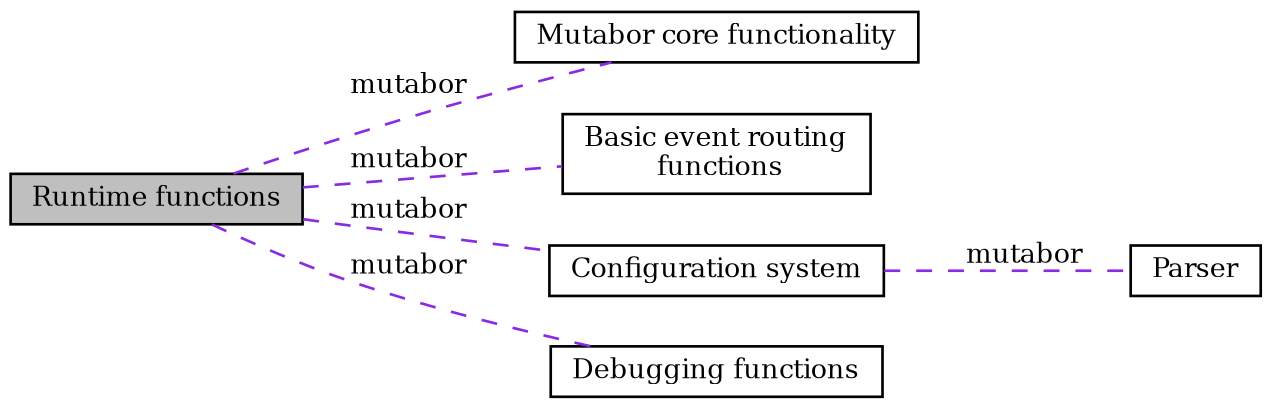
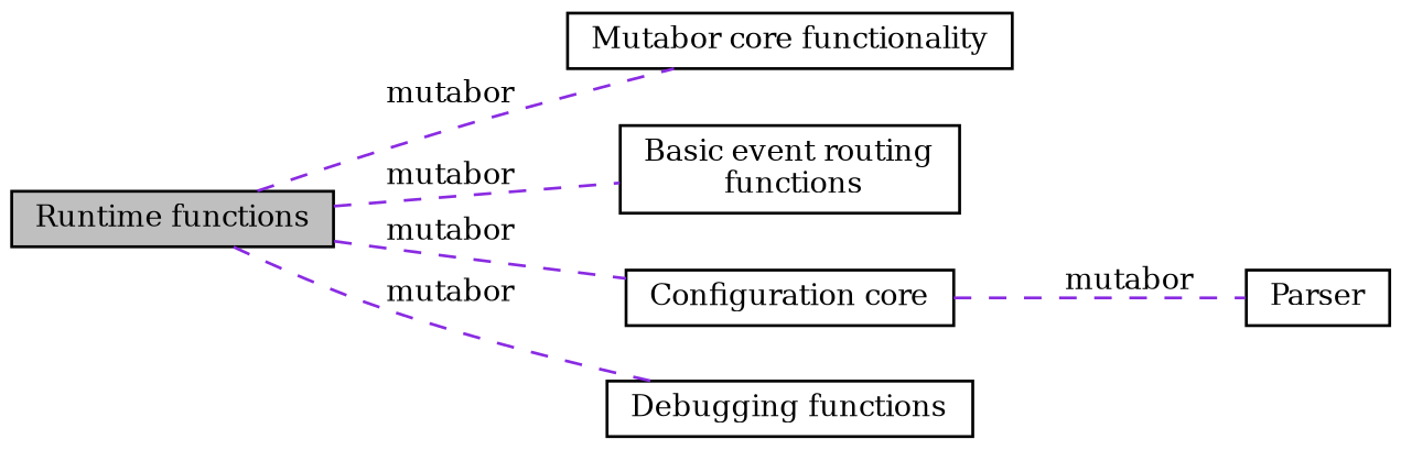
  digraph {
    fontname="DejaVu Serif"
    rankdir=LR
    node [color=black fillcolor=white fontname="DejaVu Serif" fontsize=10 shape=record style=filled]
    edge [color=blueviolet dir=none fontname="DejaVu Serif" fontsize=10 labelfontname=Sans labelfontsize=10 shape=plaintext style=dashed]
    n1 [fillcolor=grey75 fontcolor=black height=0.2 label="Runtime functions" width=0.4]
    n2 [height=0.2 label="Mutabor core functionality" width=0.4]
    n3 [height=0.2 label="Basic event routing\l functions" width=0.4]
-   n4 [height=0.2 label="Configuration system" width=0.4]
+   n4 [height=0.2 label="Configuration core" width=0.4]
    n5 [height=0.2 label="Debugging functions" width=0.4]
    n6 [height=0.2 label=Parser width=0.4]
    n1 -> n2 [label=mutabor]
    n1 -> n3 [label=mutabor]
    n1 -> n4 [label=mutabor]
    n1 -> n5 [label=mutabor]
    n4 -> n6 [label=mutabor]
  }
